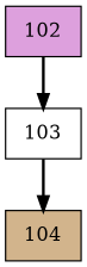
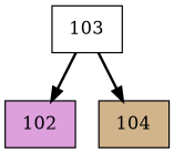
  digraph {
    node [shape=record style=filled]
    edge [style=bold]
    n1 [fillcolor=white label="{103}"]
    n2 [fillcolor=plum label="{102}"]
    n3 [fillcolor=tan label="{104}"]
-   n2 -> n1
+   n1 -> n2
    n1 -> n3
  }
